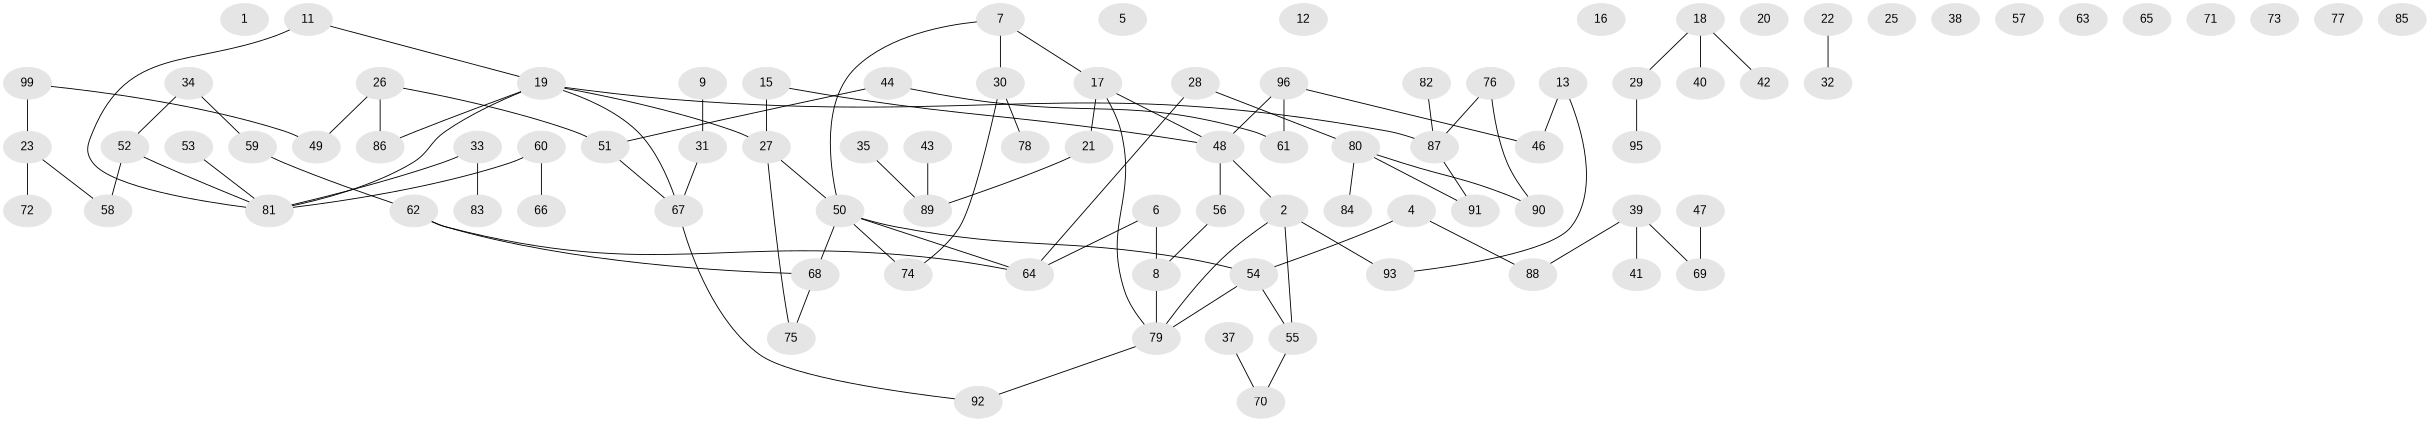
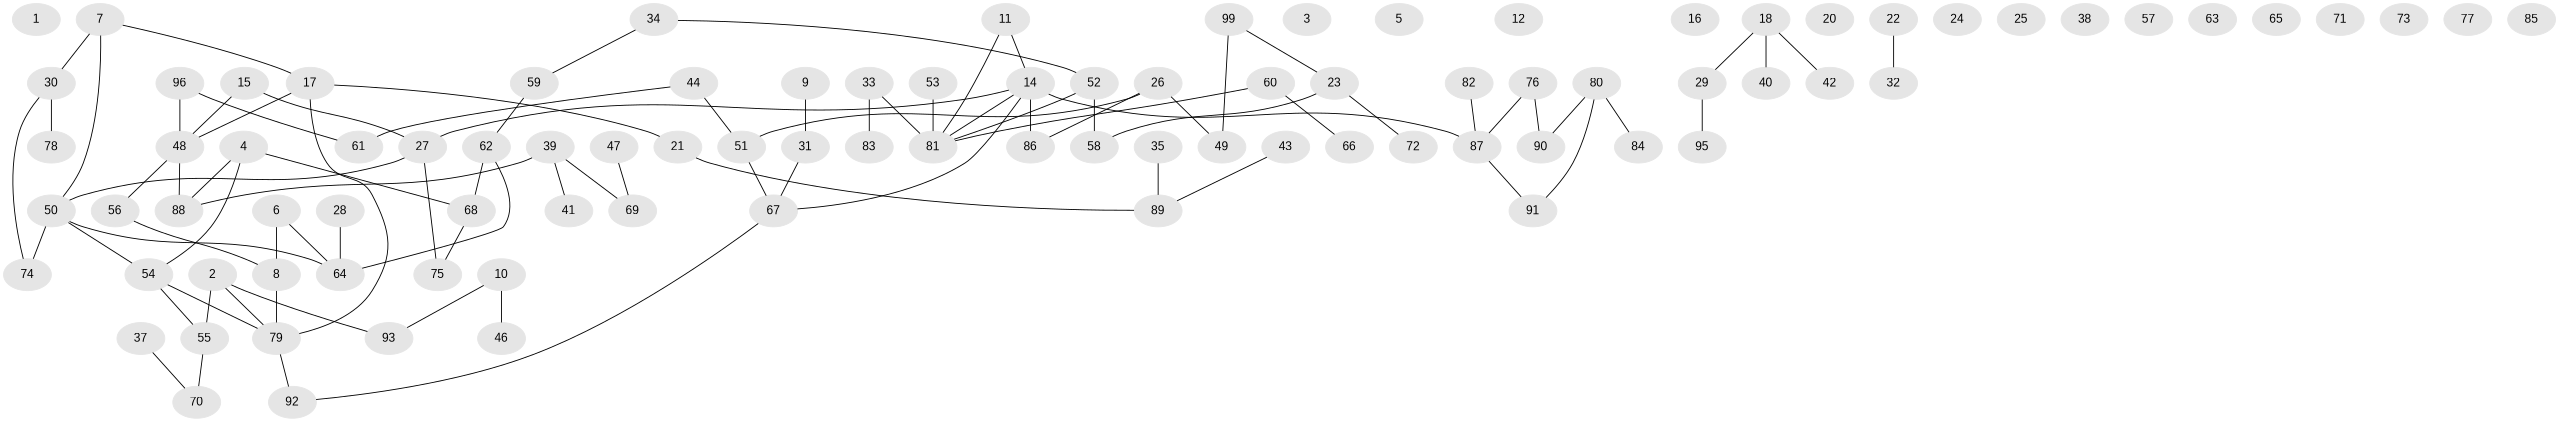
  graph {
    fontname="Liberation Sans"
    node [color=gray90 fontname="Liberation Sans" style=filled]
    edge [fontname="Liberation Sans"]
    1
    2
    55
    79
    93
    70
    92
+   3
    4
    88
    54
    50
    64
    74
    68
    5
    6
    8
    7
    17
    30
    48
    21
    78
    9
    31
    67
    47
    69
    51
    11
-   14 [label=19]
+   14
    81
    27
    86
    87
    12
-   13
+   13 [label=10]
    46
    75
    91
    15
    56
    16
    89
    18
    29
    40
    42
    n50 [label=95]
    n51 [label=99]
    23
    49
    58
    72
    20
    22
    32
+   24
    25
    26
    28
    80
    84
    90
    33
    83
    34
    52
    59
    62
    35
    n73 [label=96]
    61
    37
    38
    39
    41
    43
    44
    53
    57
    60
    66
    63
    65
    71
    73
    76
    77
    82
    85
    2 -- 55
    2 -- 79
    2 -- 93
    55 -- 70
    79 -- 92
    4 -- 88
    4 -- 54
    54 -- 55
    54 -- 79
    50 -- 54
    50 -- 64
    50 -- 74
-   50 -- 68
+   4 -- 68
    68 -- 75
    6 -- 64
    6 -- 8
    8 -- 79
    7 -- 50
    7 -- 17
    7 -- 30
    17 -- 79
    17 -- 48
    17 -- 21
    30 -- 74
    30 -- 78
-   48 -- 2
+   48 -- 88
    48 -- 56
    21 -- 89
    9 -- 31
    31 -- 67
    67 -- 92
    47 -- 69
    51 -- 67
    11 -- 14
    11 -- 81
    14 -- 67
    14 -- 81
    14 -- 27
    14 -- 86
    14 -- 87
    27 -- 50
    27 -- 75
    87 -- 91
    13 -- 93
    13 -- 46
    15 -- 48
    15 -- 27
    56 -- 8
    18 -- 29
    18 -- 40
    18 -- 42
    29 -- n50
    n51 -- 23
    n51 -- 49
    23 -- 58
    23 -- 72
    22 -- 32
    26 -- 51
    26 -- 86
    26 -- 49
    28 -- 64
-   28 -- 80
    80 -- 91
    80 -- 84
    80 -- 90
    33 -- 81
    33 -- 83
    34 -- 52
    34 -- 59
    52 -- 81
    52 -- 58
    59 -- 62
    62 -- 64
    62 -- 68
    35 -- 89
    n73 -- 48
-   n73 -- 46
    n73 -- 61
    37 -- 70
    39 -- 88
    39 -- 69
    39 -- 41
    43 -- 89
    44 -- 51
    44 -- 61
    53 -- 81
    60 -- 81
    60 -- 66
    76 -- 87
    76 -- 90
    82 -- 87
  }
